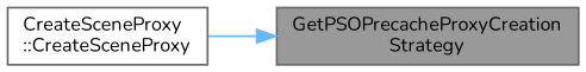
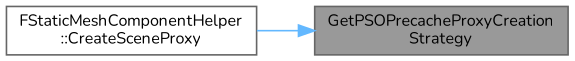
  digraph {
    rankdir=RL
    fontname=Nunito
    node [fontname=Nunito fontsize=10 shape=box style=filled]
    n1 [color=gray40 fillcolor=grey60 fontcolor=black height=0.2 label="GetPSOPrecacheProxyCreation\lStrategy" width=0.4]
-   n2 [color=grey40 fillcolor=white height=0.2 label="CreateSceneProxy\l::CreateSceneProxy" width=0.4]
+   n2 [color=grey40 fillcolor=white height=0.2 label="FStaticMeshComponentHelper\l::CreateSceneProxy" width=0.4]
    n1 -> n2 [color=steelblue1 dir=back fontname=Nunito fontsize=10 labelfontname=Helvetica labelfontsize=10 style=solid]
  }
